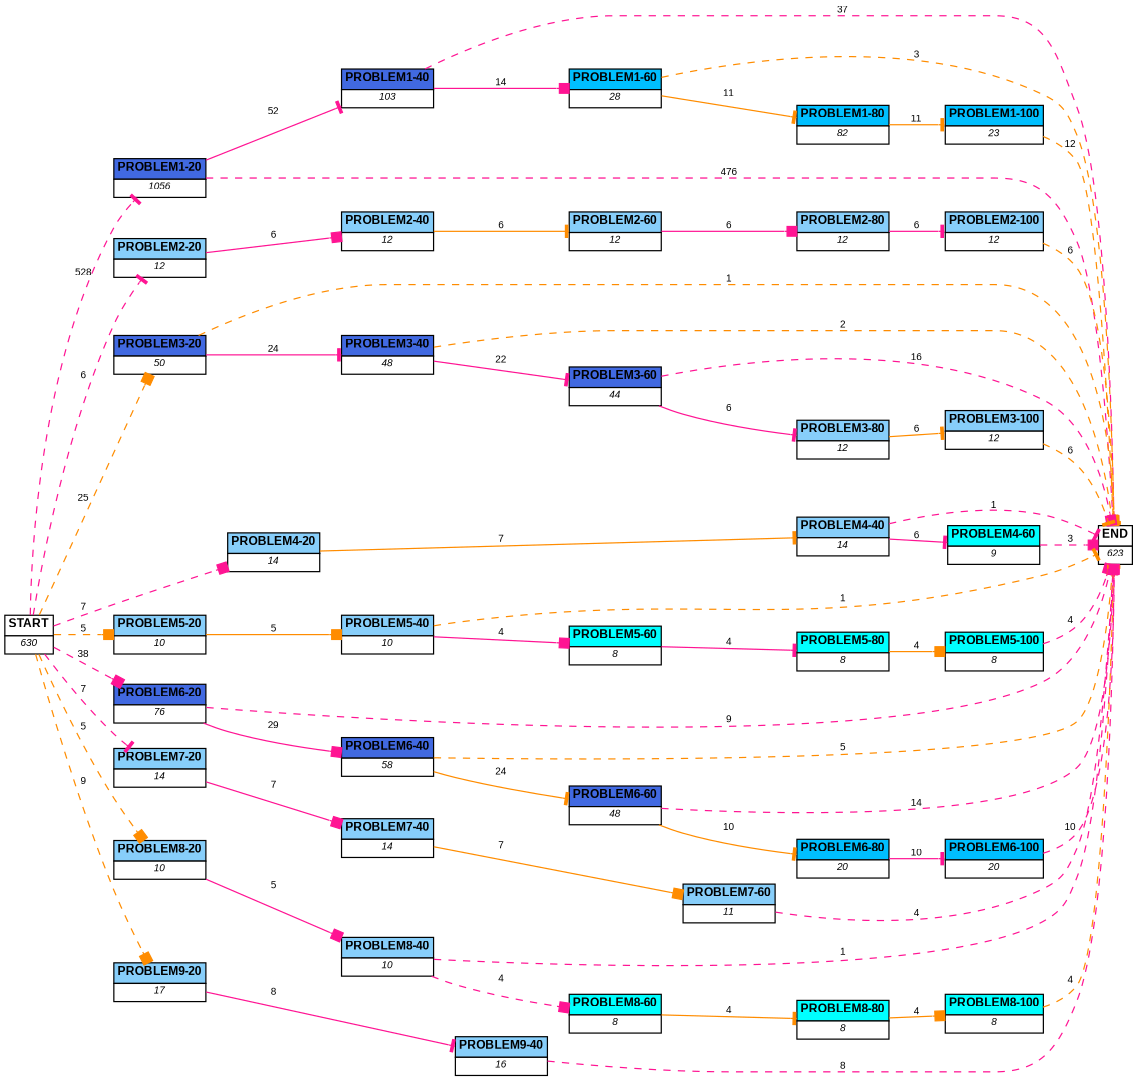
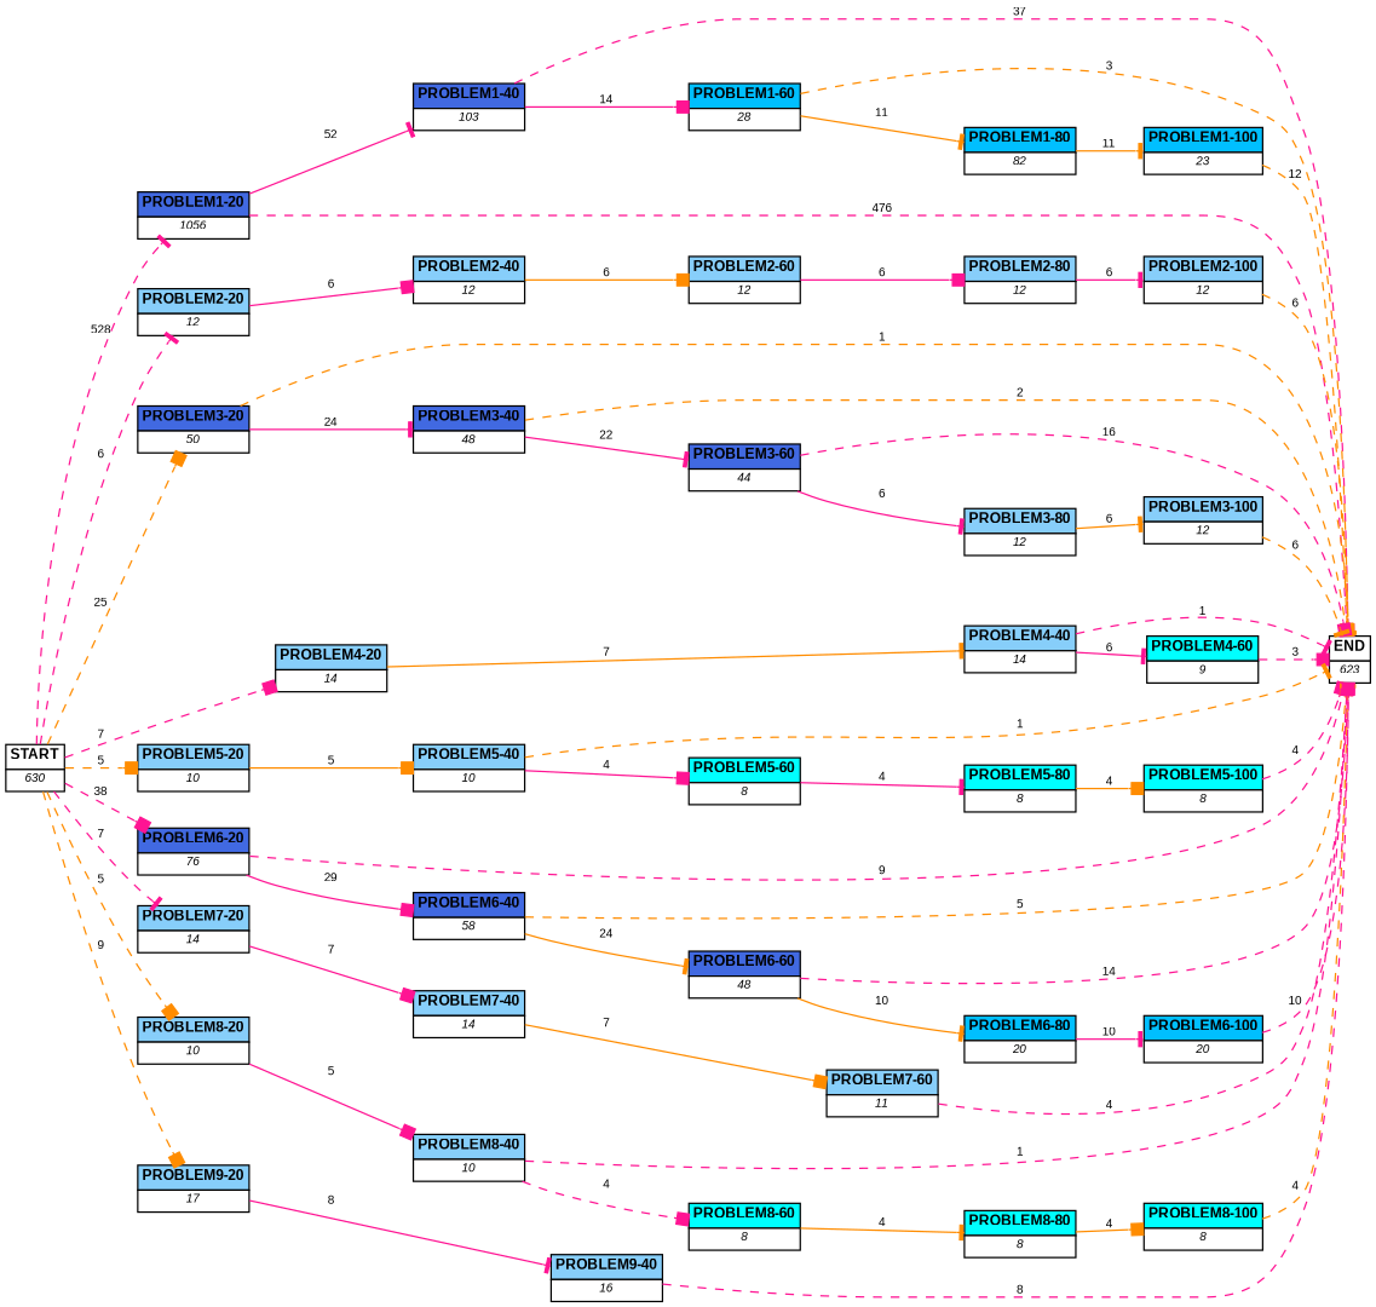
  digraph {
    fontname="Liberation Sans"
    rankdir=LR
    node [fontname="Liberation Sans" shape=plain]
    edge [arrowhead=box color=deeppink fontname="Liberation Sans" fontsize=8 labelfloat=false style=dashed]
    n1 [label=<<table border="0" cellborder="1" cellspacing="0"><tr><td bgcolor="royalblue"><FONT face="Arial" POINT-SIZE="10"><b>PROBLEM1-20</b></FONT></td></tr><tr><td bgcolor="white"><FONT face="Arial" POINT-SIZE="8"><i>1056</i></FONT></td></tr></table>>]
    n2 [label=<<table border="0" cellborder="1" cellspacing="0"><tr><td bgcolor="royalblue"><FONT face="Arial" POINT-SIZE="10"><b>PROBLEM1-40</b></FONT></td></tr><tr><td bgcolor="white"><FONT face="Arial" POINT-SIZE="8"><i>103</i></FONT></td></tr></table>>]
    n3 [label=<<table border="0" cellborder="1" cellspacing="0"><tr><td bgcolor="white"><FONT face="Arial" POINT-SIZE="10"><b>END</b></FONT></td></tr><tr><td bgcolor="white"><FONT face="Arial" POINT-SIZE="8"><i>623</i></FONT></td></tr></table>>]
    n4 [label=<<table border="0" cellborder="1" cellspacing="0"><tr><td bgcolor="deepskyblue"><FONT face="Arial" POINT-SIZE="10"><b>PROBLEM1-60</b></FONT></td></tr><tr><td bgcolor="white"><FONT face="Arial" POINT-SIZE="8"><i>28</i></FONT></td></tr></table>>]
    n5 [label=<<table border="0" cellborder="1" cellspacing="0"><tr><td bgcolor="deepskyblue"><FONT face="Arial" POINT-SIZE="10"><b>PROBLEM1-80</b></FONT></td></tr><tr><td bgcolor="white"><FONT face="Arial" POINT-SIZE="8"><i>82</i></FONT></td></tr></table>>]
    n6 [label=<<table border="0" cellborder="1" cellspacing="0"><tr><td bgcolor="deepskyblue"><FONT face="Arial" POINT-SIZE="10"><b>PROBLEM1-100</b></FONT></td></tr><tr><td bgcolor="white"><FONT face="Arial" POINT-SIZE="8"><i>23</i></FONT></td></tr></table>>]
    n7 [label=<<table border="0" cellborder="1" cellspacing="0"><tr><td bgcolor="lightskyblue"><FONT face="Arial" POINT-SIZE="10"><b>PROBLEM2-20</b></FONT></td></tr><tr><td bgcolor="white"><FONT face="Arial" POINT-SIZE="8"><i>12</i></FONT></td></tr></table>>]
    n8 [label=<<table border="0" cellborder="1" cellspacing="0"><tr><td bgcolor="lightskyblue"><FONT face="Arial" POINT-SIZE="10"><b>PROBLEM2-40</b></FONT></td></tr><tr><td bgcolor="white"><FONT face="Arial" POINT-SIZE="8"><i>12</i></FONT></td></tr></table>>]
    n9 [label=<<table border="0" cellborder="1" cellspacing="0"><tr><td bgcolor="lightskyblue"><FONT face="Arial" POINT-SIZE="10"><b>PROBLEM2-60</b></FONT></td></tr><tr><td bgcolor="white"><FONT face="Arial" POINT-SIZE="8"><i>12</i></FONT></td></tr></table>>]
    n10 [label=<<table border="0" cellborder="1" cellspacing="0"><tr><td bgcolor="lightskyblue"><FONT face="Arial" POINT-SIZE="10"><b>PROBLEM2-80</b></FONT></td></tr><tr><td bgcolor="white"><FONT face="Arial" POINT-SIZE="8"><i>12</i></FONT></td></tr></table>>]
    n11 [label=<<table border="0" cellborder="1" cellspacing="0"><tr><td bgcolor="lightskyblue"><FONT face="Arial" POINT-SIZE="10"><b>PROBLEM2-100</b></FONT></td></tr><tr><td bgcolor="white"><FONT face="Arial" POINT-SIZE="8"><i>12</i></FONT></td></tr></table>>]
    n12 [label=<<table border="0" cellborder="1" cellspacing="0"><tr><td bgcolor="royalblue"><FONT face="Arial" POINT-SIZE="10"><b>PROBLEM3-20</b></FONT></td></tr><tr><td bgcolor="white"><FONT face="Arial" POINT-SIZE="8"><i>50</i></FONT></td></tr></table>>]
    n13 [label=<<table border="0" cellborder="1" cellspacing="0"><tr><td bgcolor="royalblue"><FONT face="Arial" POINT-SIZE="10"><b>PROBLEM3-40</b></FONT></td></tr><tr><td bgcolor="white"><FONT face="Arial" POINT-SIZE="8"><i>48</i></FONT></td></tr></table>>]
    n14 [label=<<table border="0" cellborder="1" cellspacing="0"><tr><td bgcolor="royalblue"><FONT face="Arial" POINT-SIZE="10"><b>PROBLEM3-60</b></FONT></td></tr><tr><td bgcolor="white"><FONT face="Arial" POINT-SIZE="8"><i>44</i></FONT></td></tr></table>>]
    n15 [label=<<table border="0" cellborder="1" cellspacing="0"><tr><td bgcolor="lightskyblue"><FONT face="Arial" POINT-SIZE="10"><b>PROBLEM3-80</b></FONT></td></tr><tr><td bgcolor="white"><FONT face="Arial" POINT-SIZE="8"><i>12</i></FONT></td></tr></table>>]
    n16 [label=<<table border="0" cellborder="1" cellspacing="0"><tr><td bgcolor="lightskyblue"><FONT face="Arial" POINT-SIZE="10"><b>PROBLEM3-100</b></FONT></td></tr><tr><td bgcolor="white"><FONT face="Arial" POINT-SIZE="8"><i>12</i></FONT></td></tr></table>>]
    n17 [label=<<table border="0" cellborder="1" cellspacing="0"><tr><td bgcolor="lightskyblue"><FONT face="Arial" POINT-SIZE="10"><b>PROBLEM4-20</b></FONT></td></tr><tr><td bgcolor="white"><FONT face="Arial" POINT-SIZE="8"><i>14</i></FONT></td></tr></table>>]
    n18 [label=<<table border="0" cellborder="1" cellspacing="0"><tr><td bgcolor="lightskyblue"><FONT face="Arial" POINT-SIZE="10"><b>PROBLEM4-40</b></FONT></td></tr><tr><td bgcolor="white"><FONT face="Arial" POINT-SIZE="8"><i>14</i></FONT></td></tr></table>>]
    n19 [label=<<table border="0" cellborder="1" cellspacing="0"><tr><td bgcolor="aqua"><FONT face="Arial" POINT-SIZE="10"><b>PROBLEM4-60</b></FONT></td></tr><tr><td bgcolor="white"><FONT face="Arial" POINT-SIZE="8"><i>9</i></FONT></td></tr></table>>]
    n20 [label=<<table border="0" cellborder="1" cellspacing="0"><tr><td bgcolor="lightskyblue"><FONT face="Arial" POINT-SIZE="10"><b>PROBLEM5-20</b></FONT></td></tr><tr><td bgcolor="white"><FONT face="Arial" POINT-SIZE="8"><i>10</i></FONT></td></tr></table>>]
    n21 [label=<<table border="0" cellborder="1" cellspacing="0"><tr><td bgcolor="lightskyblue"><FONT face="Arial" POINT-SIZE="10"><b>PROBLEM5-40</b></FONT></td></tr><tr><td bgcolor="white"><FONT face="Arial" POINT-SIZE="8"><i>10</i></FONT></td></tr></table>>]
    n22 [label=<<table border="0" cellborder="1" cellspacing="0"><tr><td bgcolor="aqua"><FONT face="Arial" POINT-SIZE="10"><b>PROBLEM5-60</b></FONT></td></tr><tr><td bgcolor="white"><FONT face="Arial" POINT-SIZE="8"><i>8</i></FONT></td></tr></table>>]
    n23 [label=<<table border="0" cellborder="1" cellspacing="0"><tr><td bgcolor="aqua"><FONT face="Arial" POINT-SIZE="10"><b>PROBLEM5-80</b></FONT></td></tr><tr><td bgcolor="white"><FONT face="Arial" POINT-SIZE="8"><i>8</i></FONT></td></tr></table>>]
    n24 [label=<<table border="0" cellborder="1" cellspacing="0"><tr><td bgcolor="aqua"><FONT face="Arial" POINT-SIZE="10"><b>PROBLEM5-100</b></FONT></td></tr><tr><td bgcolor="white"><FONT face="Arial" POINT-SIZE="8"><i>8</i></FONT></td></tr></table>>]
    n25 [label=<<table border="0" cellborder="1" cellspacing="0"><tr><td bgcolor="royalblue"><FONT face="Arial" POINT-SIZE="10"><b>PROBLEM6-20</b></FONT></td></tr><tr><td bgcolor="white"><FONT face="Arial" POINT-SIZE="8"><i>76</i></FONT></td></tr></table>>]
    n26 [label=<<table border="0" cellborder="1" cellspacing="0"><tr><td bgcolor="royalblue"><FONT face="Arial" POINT-SIZE="10"><b>PROBLEM6-40</b></FONT></td></tr><tr><td bgcolor="white"><FONT face="Arial" POINT-SIZE="8"><i>58</i></FONT></td></tr></table>>]
    n27 [label=<<table border="0" cellborder="1" cellspacing="0"><tr><td bgcolor="royalblue"><FONT face="Arial" POINT-SIZE="10"><b>PROBLEM6-60</b></FONT></td></tr><tr><td bgcolor="white"><FONT face="Arial" POINT-SIZE="8"><i>48</i></FONT></td></tr></table>>]
    n28 [label=<<table border="0" cellborder="1" cellspacing="0"><tr><td bgcolor="deepskyblue"><FONT face="Arial" POINT-SIZE="10"><b>PROBLEM6-80</b></FONT></td></tr><tr><td bgcolor="white"><FONT face="Arial" POINT-SIZE="8"><i>20</i></FONT></td></tr></table>>]
    n29 [label=<<table border="0" cellborder="1" cellspacing="0"><tr><td bgcolor="deepskyblue"><FONT face="Arial" POINT-SIZE="10"><b>PROBLEM6-100</b></FONT></td></tr><tr><td bgcolor="white"><FONT face="Arial" POINT-SIZE="8"><i>20</i></FONT></td></tr></table>>]
    n30 [label=<<table border="0" cellborder="1" cellspacing="0"><tr><td bgcolor="lightskyblue"><FONT face="Arial" POINT-SIZE="10"><b>PROBLEM7-20</b></FONT></td></tr><tr><td bgcolor="white"><FONT face="Arial" POINT-SIZE="8"><i>14</i></FONT></td></tr></table>>]
    n31 [label=<<table border="0" cellborder="1" cellspacing="0"><tr><td bgcolor="lightskyblue"><FONT face="Arial" POINT-SIZE="10"><b>PROBLEM7-40</b></FONT></td></tr><tr><td bgcolor="white"><FONT face="Arial" POINT-SIZE="8"><i>14</i></FONT></td></tr></table>>]
    n32 [label=<<table border="0" cellborder="1" cellspacing="0"><tr><td bgcolor="lightskyblue"><FONT face="Arial" POINT-SIZE="10"><b>PROBLEM7-60</b></FONT></td></tr><tr><td bgcolor="white"><FONT face="Arial" POINT-SIZE="8"><i>11</i></FONT></td></tr></table>>]
    n33 [label=<<table border="0" cellborder="1" cellspacing="0"><tr><td bgcolor="lightskyblue"><FONT face="Arial" POINT-SIZE="10"><b>PROBLEM8-20</b></FONT></td></tr><tr><td bgcolor="white"><FONT face="Arial" POINT-SIZE="8"><i>10</i></FONT></td></tr></table>>]
    n34 [label=<<table border="0" cellborder="1" cellspacing="0"><tr><td bgcolor="lightskyblue"><FONT face="Arial" POINT-SIZE="10"><b>PROBLEM8-40</b></FONT></td></tr><tr><td bgcolor="white"><FONT face="Arial" POINT-SIZE="8"><i>10</i></FONT></td></tr></table>>]
    n35 [label=<<table border="0" cellborder="1" cellspacing="0"><tr><td bgcolor="aqua"><FONT face="Arial" POINT-SIZE="10"><b>PROBLEM8-60</b></FONT></td></tr><tr><td bgcolor="white"><FONT face="Arial" POINT-SIZE="8"><i>8</i></FONT></td></tr></table>>]
    n36 [label=<<table border="0" cellborder="1" cellspacing="0"><tr><td bgcolor="aqua"><FONT face="Arial" POINT-SIZE="10"><b>PROBLEM8-80</b></FONT></td></tr><tr><td bgcolor="white"><FONT face="Arial" POINT-SIZE="8"><i>8</i></FONT></td></tr></table>>]
    n37 [label=<<table border="0" cellborder="1" cellspacing="0"><tr><td bgcolor="aqua"><FONT face="Arial" POINT-SIZE="10"><b>PROBLEM8-100</b></FONT></td></tr><tr><td bgcolor="white"><FONT face="Arial" POINT-SIZE="8"><i>8</i></FONT></td></tr></table>>]
    n38 [label=<<table border="0" cellborder="1" cellspacing="0"><tr><td bgcolor="lightskyblue"><FONT face="Arial" POINT-SIZE="10"><b>PROBLEM9-20</b></FONT></td></tr><tr><td bgcolor="white"><FONT face="Arial" POINT-SIZE="8"><i>17</i></FONT></td></tr></table>>]
    n39 [label=<<table border="0" cellborder="1" cellspacing="0"><tr><td bgcolor="lightskyblue"><FONT face="Arial" POINT-SIZE="10"><b>PROBLEM9-40</b></FONT></td></tr><tr><td bgcolor="white"><FONT face="Arial" POINT-SIZE="8"><i>16</i></FONT></td></tr></table>>]
    n40 [label=<<table border="0" cellborder="1" cellspacing="0"><tr><td bgcolor="white"><FONT face="Arial" POINT-SIZE="10"><b>START</b></FONT></td></tr><tr><td bgcolor="white"><FONT face="Arial" POINT-SIZE="8"><i>630</i></FONT></td></tr></table>>]
    n1 -> n2 [arrowhead=tee label=52 style=""]
    n1 -> n3 [label=476]
    n2 -> n3 [label=37]
    n2 -> n4 [label=14 style=""]
    n4 -> n3 [color=darkorange label=3]
    n4 -> n5 [arrowhead=tee color=darkorange label=11 style=""]
    n5 -> n6 [arrowhead=tee color=darkorange label=11 style=""]
    n6 -> n3 [color=darkorange label=12]
    n7 -> n8 [label=6 style=""]
-   n8 -> n9 [arrowhead=tee color=darkorange label=6 style=""]
+   n8 -> n9 [color=darkorange label=6 style=""]
    n9 -> n10 [label=6 style=""]
    n10 -> n11 [arrowhead=tee label=6 style=""]
    n11 -> n3 [arrowhead=tee color=darkorange label=6]
    n12 -> n3 [arrowhead=tee color=darkorange label=1]
    n12 -> n13 [arrowhead=tee label=24 style=""]
    n13 -> n3 [arrowhead=tee color=darkorange label=2]
    n13 -> n14 [arrowhead=tee label=22 style=""]
    n14 -> n3 [label=16]
    n14 -> n15 [arrowhead=tee label=6 style=""]
    n15 -> n16 [arrowhead=tee color=darkorange label=6 style=""]
    n16 -> n3 [arrowhead=tee color=darkorange label=6]
    n17 -> n18 [arrowhead=tee color=darkorange label=7 style=""]
    n18 -> n3 [arrowhead=tee label=1]
    n18 -> n19 [arrowhead=tee label=6 style=""]
    n19 -> n3 [label=3]
    n20 -> n21 [color=darkorange label=5 style=""]
    n21 -> n3 [arrowhead=tee color=darkorange label=1]
    n21 -> n22 [label=4 style=""]
    n22 -> n23 [arrowhead=tee label=4 style=""]
    n23 -> n24 [color=darkorange label=4 style=""]
    n24 -> n3 [label=4]
    n25 -> n3 [arrowhead=tee label=9]
    n25 -> n26 [label=29 style=""]
    n26 -> n3 [color=darkorange label=5]
    n26 -> n27 [arrowhead=tee color=darkorange label=24 style=""]
    n27 -> n3 [label=14]
    n27 -> n28 [arrowhead=tee color=darkorange label=10 style=""]
    n28 -> n29 [arrowhead=tee label=10 style=""]
    n29 -> n3 [label=10]
    n30 -> n31 [label=7 style=""]
    n31 -> n32 [color=darkorange label=7 style=""]
    n32 -> n3 [label=4]
    n33 -> n34 [label=5 style=""]
    n34 -> n3 [label=1]
    n34 -> n35 [label=4]
    n35 -> n36 [arrowhead=tee color=darkorange label=4 style=""]
    n36 -> n37 [color=darkorange label=4 style=""]
    n37 -> n3 [arrowhead=tee color=darkorange label=4]
    n38 -> n39 [arrowhead=tee label=8 style=""]
    n39 -> n3 [label=8]
    n40 -> n1 [arrowhead=tee label=528]
    n40 -> n7 [arrowhead=tee label=6]
    n40 -> n12 [color=darkorange label=25]
    n40 -> n17 [label=7]
    n40 -> n20 [color=darkorange label=5]
    n40 -> n25 [label=38]
    n40 -> n30 [arrowhead=tee label=7]
    n40 -> n33 [color=darkorange label=5]
    n40 -> n38 [color=darkorange label=9]
  }
